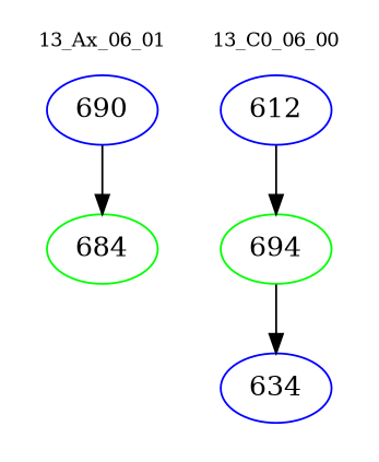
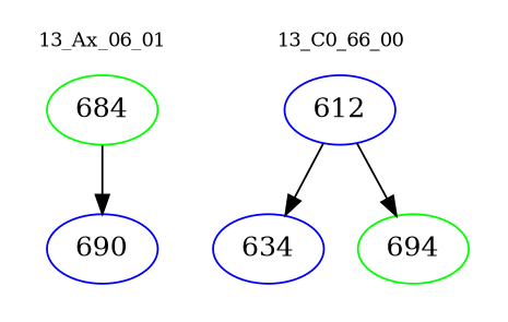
  digraph {
    node [color=blue]
    edge [color=black]
    n1 [label=690]
    n2 [color=green label=684]
    n3 [label=612]
    n4 [label=634]
    n5 [color=green label=694]
    subgraph cluster_1 {
      color=white
      fontsize=10
      label="13_Ax_06_01"
      n1
      n2
    }
    subgraph cluster_2 {
      color=white
      fontsize=10
-     label="13_C0_06_00"
+     label="13_C0_66_00"
      n3
      n4
      n5
    }
-   n1 -> n2
-   n5 -> n4
+   n2 -> n1
+   n3 -> n4
    n3 -> n5
  }
